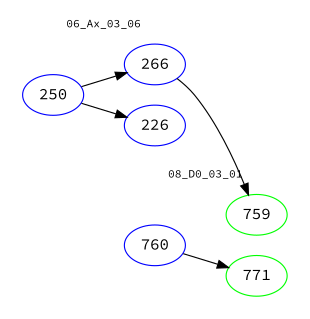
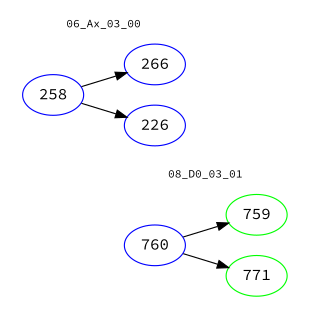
  digraph {
    fontname="Source Code Pro"
    rankdir=LR
    node [color=blue fontname="Source Code Pro"]
    edge [color=black fontname="Source Code Pro"]
-   n1 [label=250]
+   n1 [label=258]
    n2 [label=226]
    n3 [label=266]
    n4 [label=760]
    n5 [color=green label=759]
    n6 [color=green label=771]
    subgraph cluster_1 {
      color=white
      fontsize=10
-     label="06_Ax_03_06"
+     label="06_Ax_03_00"
      n1
      n2
      n3
    }
    subgraph cluster_2 {
      color=white
      fontsize=10
      label="08_D0_03_01"
      n4
      n5
      n6
    }
    n1 -> n2
    n1 -> n3
-   n3 -> n5
+   n4 -> n5
    n4 -> n6
  }
